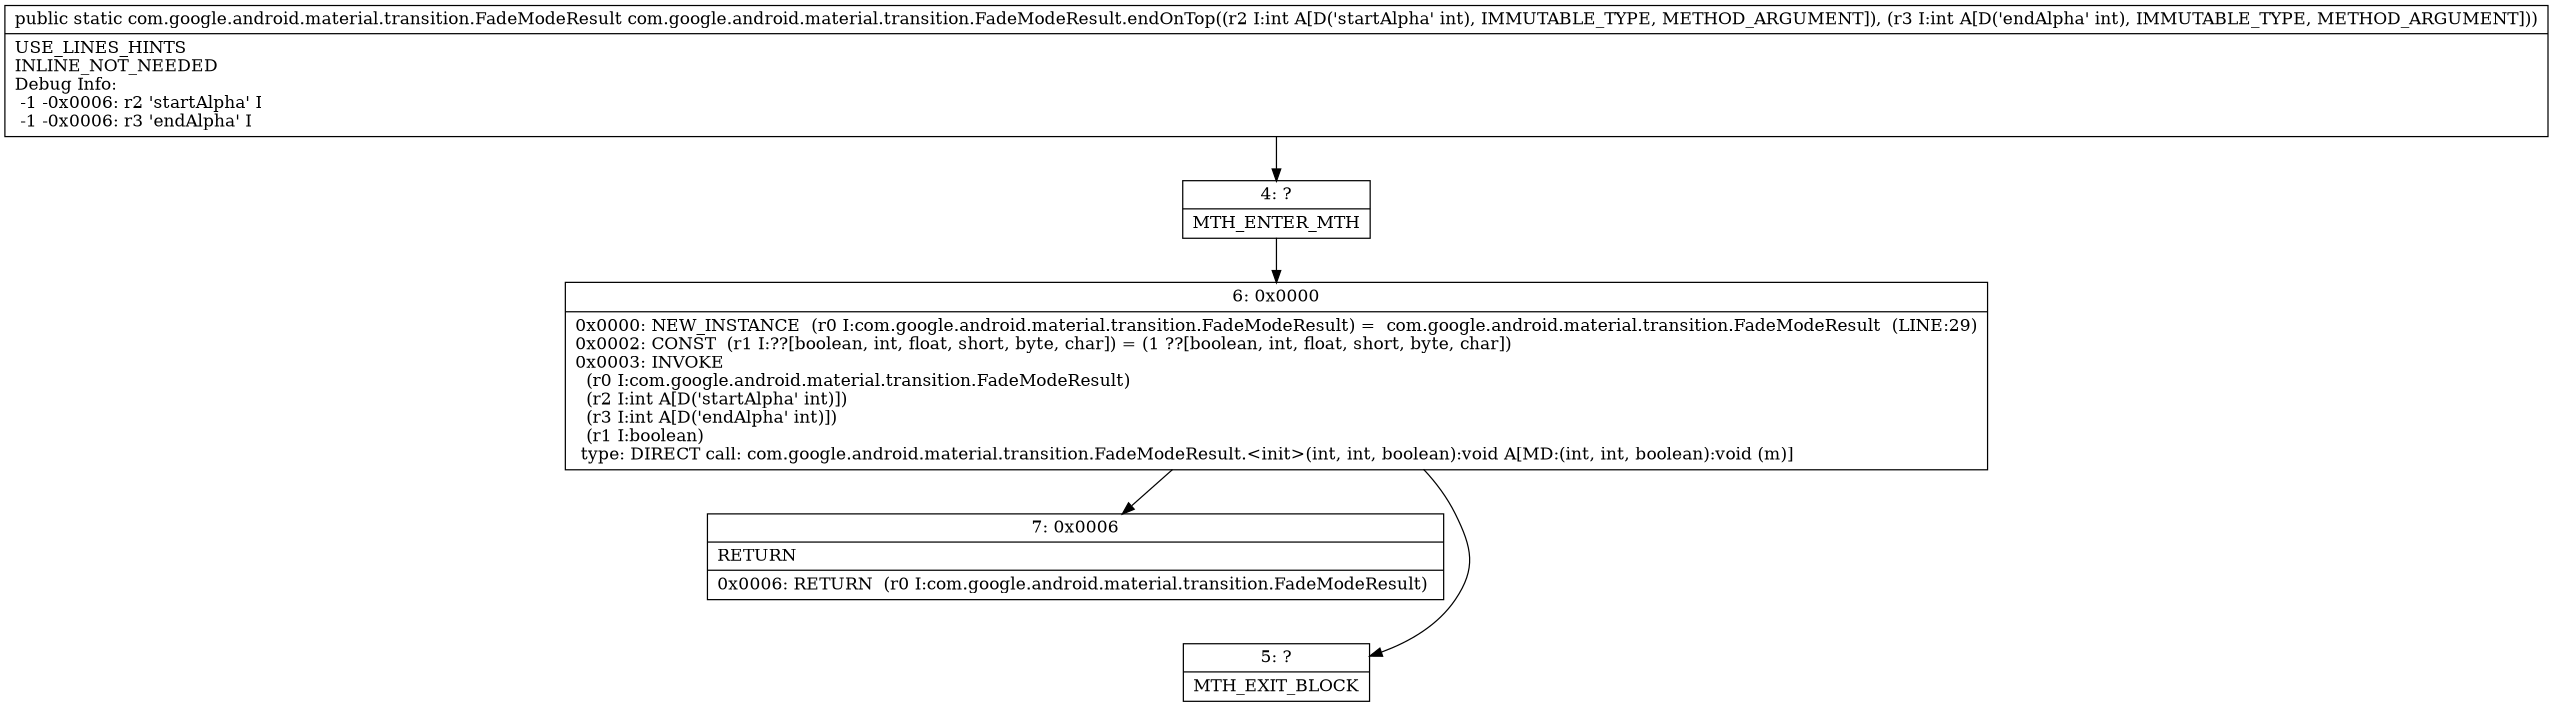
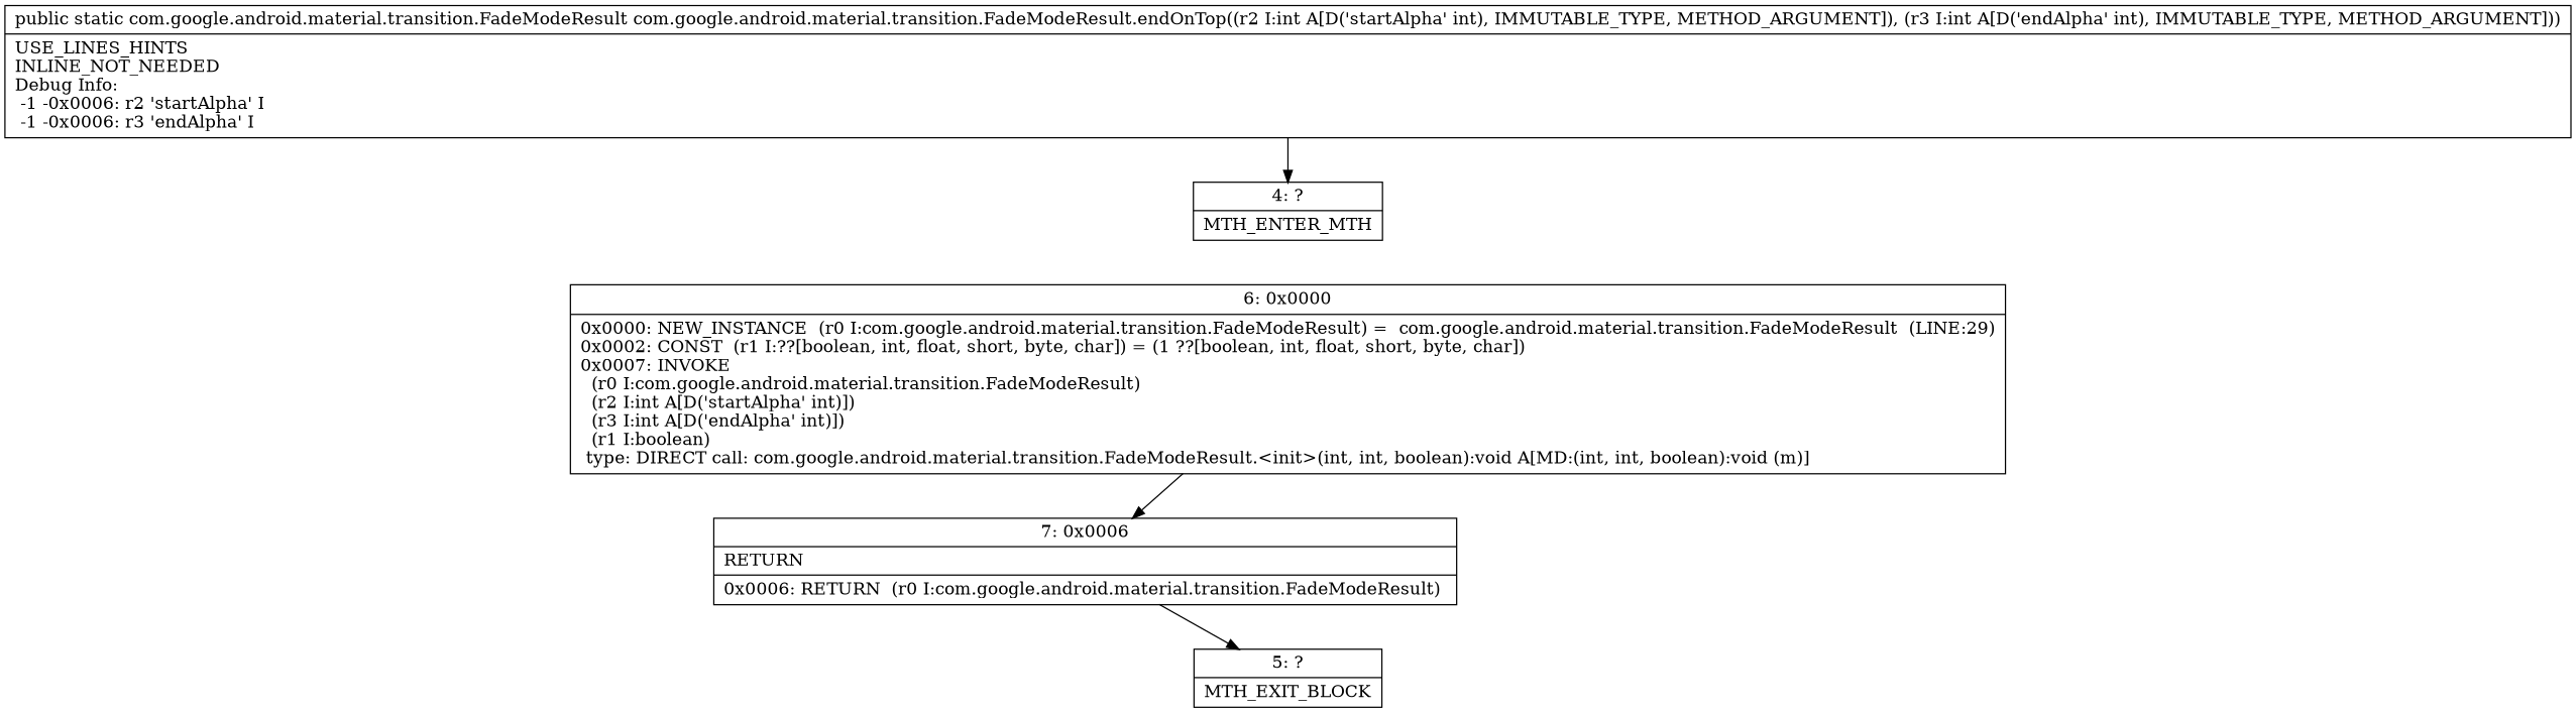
  digraph {
    node [shape=record]
    n1 [label="{4\:\ ?|MTH_ENTER_MTH\l}"]
-   n2 [label="{6\:\ 0x0000|0x0000: NEW_INSTANCE  (r0 I:com.google.android.material.transition.FadeModeResult) =  com.google.android.material.transition.FadeModeResult  (LINE:29)\l0x0002: CONST  (r1 I:??[boolean, int, float, short, byte, char]) = (1 ??[boolean, int, float, short, byte, char]) \l0x0003: INVOKE  \l  (r0 I:com.google.android.material.transition.FadeModeResult)\l  (r2 I:int A[D('startAlpha' int)])\l  (r3 I:int A[D('endAlpha' int)])\l  (r1 I:boolean)\l type: DIRECT call: com.google.android.material.transition.FadeModeResult.\<init\>(int, int, boolean):void A[MD:(int, int, boolean):void (m)]\l}"]
+   n2 [label="{6\:\ 0x0000|0x0000: NEW_INSTANCE  (r0 I:com.google.android.material.transition.FadeModeResult) =  com.google.android.material.transition.FadeModeResult  (LINE:29)\l0x0002: CONST  (r1 I:??[boolean, int, float, short, byte, char]) = (1 ??[boolean, int, float, short, byte, char]) \l0x0007: INVOKE  \l  (r0 I:com.google.android.material.transition.FadeModeResult)\l  (r2 I:int A[D('startAlpha' int)])\l  (r3 I:int A[D('endAlpha' int)])\l  (r1 I:boolean)\l type: DIRECT call: com.google.android.material.transition.FadeModeResult.\<init\>(int, int, boolean):void A[MD:(int, int, boolean):void (m)]\l}"]
    n3 [label="{7\:\ 0x0006|RETURN\l|0x0006: RETURN  (r0 I:com.google.android.material.transition.FadeModeResult) \l}"]
    n4 [label="{5\:\ ?|MTH_EXIT_BLOCK\l}"]
    n5 [label="{public static com.google.android.material.transition.FadeModeResult com.google.android.material.transition.FadeModeResult.endOnTop((r2 I:int A[D('startAlpha' int), IMMUTABLE_TYPE, METHOD_ARGUMENT]), (r3 I:int A[D('endAlpha' int), IMMUTABLE_TYPE, METHOD_ARGUMENT]))  | USE_LINES_HINTS\lINLINE_NOT_NEEDED\lDebug Info:\l  \-1 \-0x0006: r2 'startAlpha' I\l  \-1 \-0x0006: r3 'endAlpha' I\l}"]
-   n1 -> n2
    n2 -> n3
-   n2 -> n4
+   n3 -> n4
    n5 -> n1
  }
